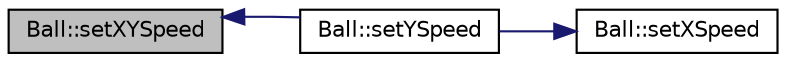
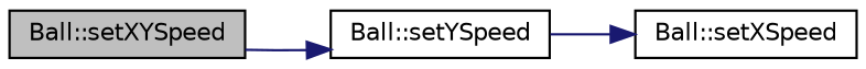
  digraph {
    rankdir=LR
    node [color=black fillcolor=white fontname=Helvetica fontsize=10 shape=record style=filled]
    edge [color=midnightblue fontname=Helvetica fontsize=10 labelfontname=Helvetica labelfontsize=10 style=solid]
    n1 [fillcolor=grey75 fontcolor=black height=0.2 label="Ball::setXYSpeed" width=0.4]
    n2 [height=0.2 label="Ball::setYSpeed" width=0.4]
    n3 [height=0.2 label="Ball::setXSpeed" width=0.4]
-   n2 -> n1
+   n1 -> n2
    n2 -> n3
  }
